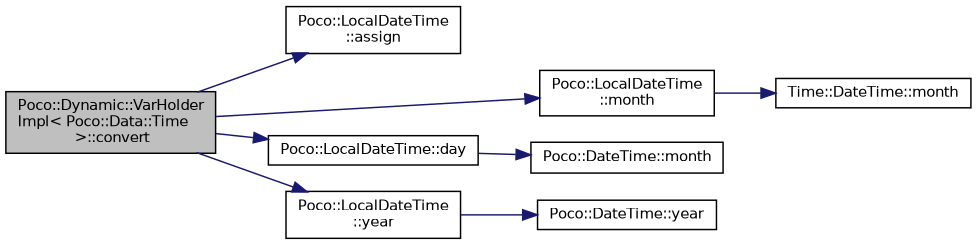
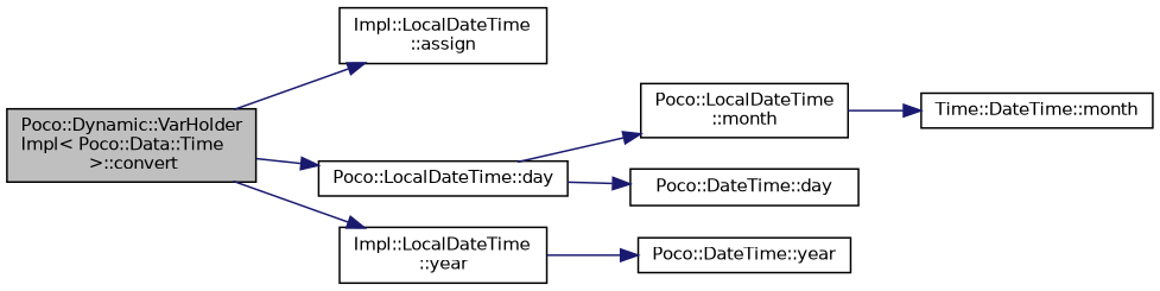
  digraph {
    fontname="DejaVu Sans"
    rankdir=LR
    node [color=black fillcolor=white fontname="DejaVu Sans" fontsize=10 shape=record style=filled]
    edge [color=midnightblue fontname="DejaVu Sans" fontsize=10 labelfontname=Helvetica labelfontsize=10 style=solid]
    n1 [fillcolor=grey75 fontcolor=black height=0.2 label="Poco::Dynamic::VarHolder\lImpl\< Poco::Data::Time\l \>::convert" width=0.4]
-   n2 [height=0.2 label="Poco::LocalDateTime\l::assign" width=0.4]
+   n2 [height=0.2 label="Impl::LocalDateTime\l::assign" width=0.4]
    n3 [height=0.2 label="Poco::LocalDateTime::day" width=0.4]
    n4 [height=0.2 label="Poco::LocalDateTime\l::month" width=0.4]
-   n5 [height=0.2 label="Poco::LocalDateTime\l::year" width=0.4]
-   n6 [height=0.2 label="Poco::DateTime::month" width=0.4]
+   n5 [height=0.2 label="Impl::LocalDateTime\l::year" width=0.4]
+   n6 [height=0.2 label="Poco::DateTime::day" width=0.4]
    n7 [height=0.2 label="Time::DateTime::month" width=0.4]
    n8 [height=0.2 label="Poco::DateTime::year" width=0.4]
    n1 -> n2
    n1 -> n3
-   n1 -> n4
+   n3 -> n4
    n1 -> n5
    n3 -> n6
    n4 -> n7
    n5 -> n8
  }
